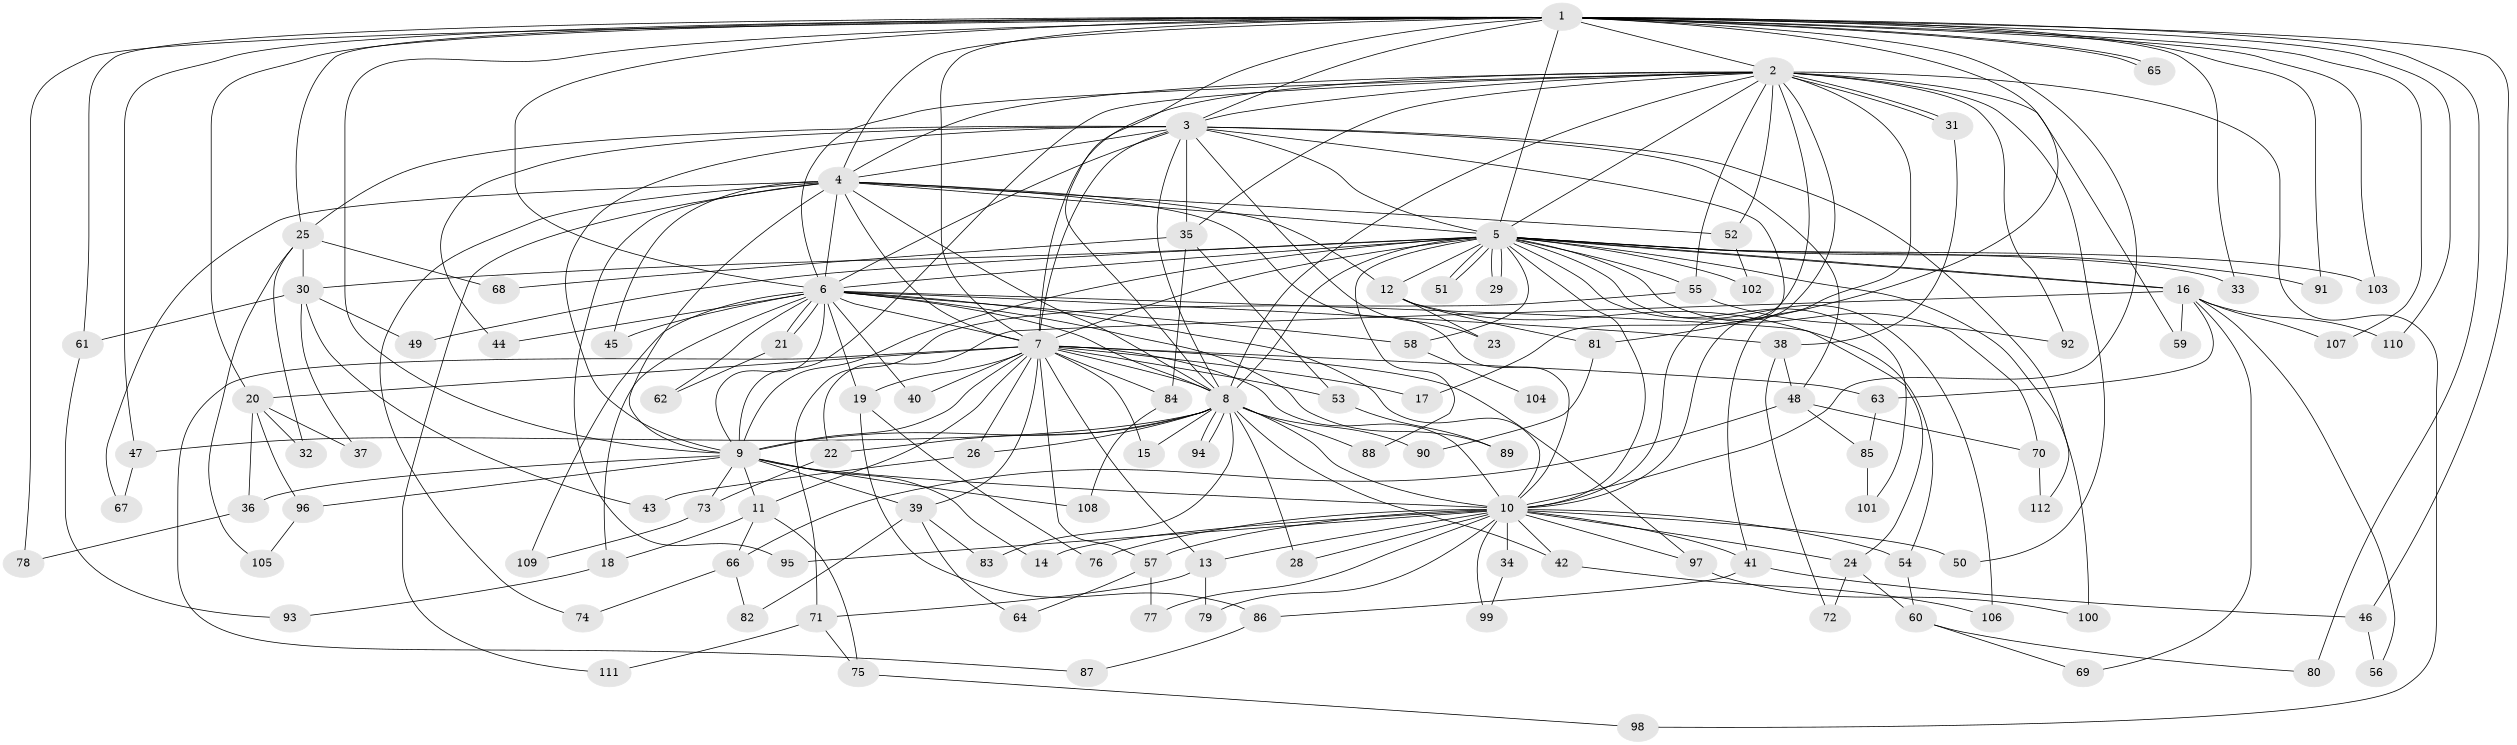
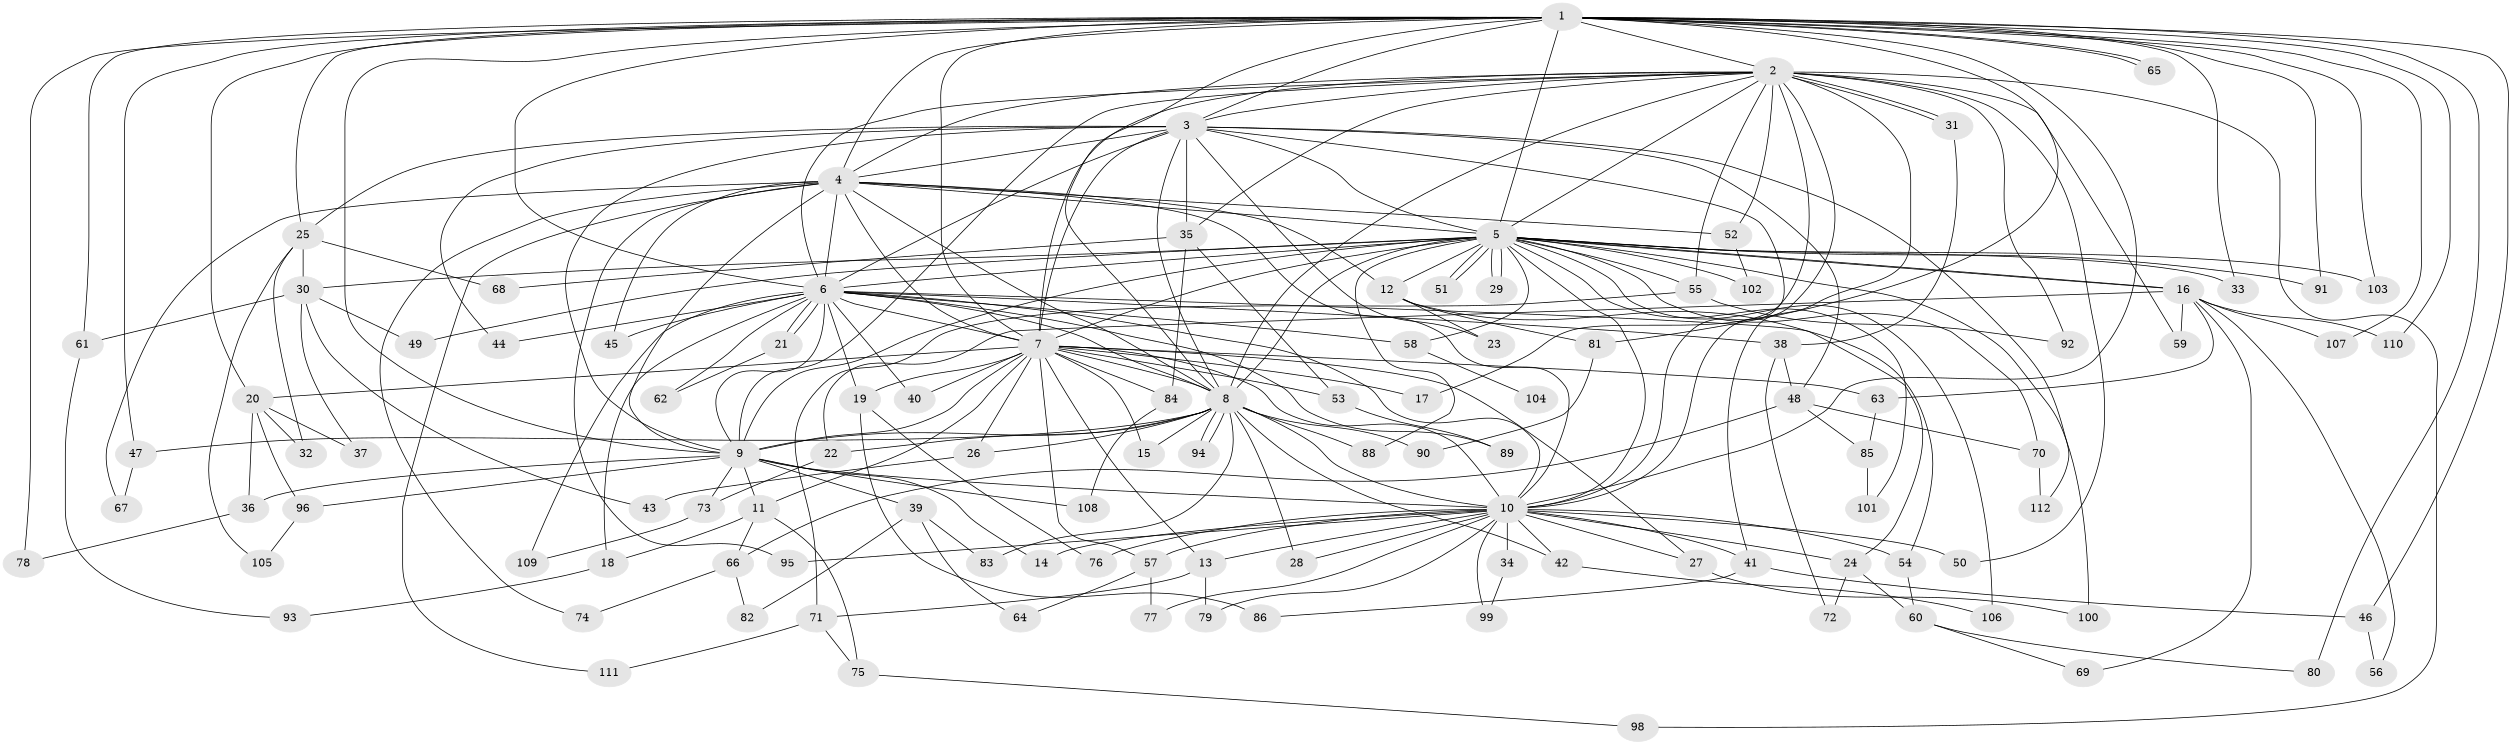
  graph {
    node [color=gray90 style=filled]
    1
    2
    3
    4
    5
    6
    7
    8
    9
    10
    20
    25
    33
    46
    47
    61
    65
    78
    80
    81
    91
    103
    107
    110
    17
    31
    35
    41
    50
    52
    55
    59
    92
    98
    23
    44
    48
    112
    12
    45
    67
    74
    95
    111
    16
    29
    30
    49
    51
    58
    70
    88
    100
    101
    102
    106
    18
    19
    21
    38
    40
    54
    62
    89
    109
    11
    13
    15
    26
    39
    53
    57
    63
    84
-   87
-   97
+   97 [label=27]
    22
    28
    42
    83
    90
    94
    14
    36
    73
    96
    108
    34
    24
    76
    77
    79
    99
    32
    37
    68
    105
    56
    93
    86
    71
    66
    85
    69
    43
    104
    72
    60
    75
    64
    82
    1 -- 2
    1 -- 3
    1 -- 4
    1 -- 5
    1 -- 6
    1 -- 7
    1 -- 8
    1 -- 9
    1 -- 10
    1 -- 20
    1 -- 25
    1 -- 33
    1 -- 46
    1 -- 47
    1 -- 61
    1 -- 65
    1 -- 65
    1 -- 78
    1 -- 80
    1 -- 81
    1 -- 91
    1 -- 103
    1 -- 107
    1 -- 110
    2 -- 3
    2 -- 4
    2 -- 5
    2 -- 6
    2 -- 7
    2 -- 8
    2 -- 9
    2 -- 10
    2 -- 17
    2 -- 31
    2 -- 31
    2 -- 35
    2 -- 41
    2 -- 50
    2 -- 52
    2 -- 55
    2 -- 59
    2 -- 92
    2 -- 98
    3 -- 4
    3 -- 5
    3 -- 6
    3 -- 7
    3 -- 8
    3 -- 9
    3 -- 10
    3 -- 25
    3 -- 35
    3 -- 23
    3 -- 44
    3 -- 48
    3 -- 112
    4 -- 5
    4 -- 6
    4 -- 7
    4 -- 8
    4 -- 9
    4 -- 10
    4 -- 52
    4 -- 12
    4 -- 45
    4 -- 67
    4 -- 74
    4 -- 95
    4 -- 111
    5 -- 6
    5 -- 7
    5 -- 8
    5 -- 9
    5 -- 10
    5 -- 33
    5 -- 91
    5 -- 103
    5 -- 55
    5 -- 12
    5 -- 16
    5 -- 16
    5 -- 29
    5 -- 29
    5 -- 30
    5 -- 49
    5 -- 51
    5 -- 51
    5 -- 58
    5 -- 70
    5 -- 88
    5 -- 100
    5 -- 101
    5 -- 102
    5 -- 106
    6 -- 7
    6 -- 8
    6 -- 9
    6 -- 10
    6 -- 44
    6 -- 45
    6 -- 58
    6 -- 18
    6 -- 19
    6 -- 21
    6 -- 21
    6 -- 38
    6 -- 40
    6 -- 54
    6 -- 62
    6 -- 89
    6 -- 109
    7 -- 8
    7 -- 9
    7 -- 10
    7 -- 20
    7 -- 17
    7 -- 19
    7 -- 40
    7 -- 11
    7 -- 13
    7 -- 15
    7 -- 26
-   7 -- 39
    7 -- 53
    7 -- 57
    7 -- 63
    7 -- 84
-   7 -- 87
    7 -- 97
    8 -- 9
    8 -- 10
    8 -- 47
    8 -- 88
    8 -- 15
    8 -- 26
    8 -- 22
    8 -- 28
    8 -- 42
    8 -- 83
    8 -- 90
    8 -- 94
    8 -- 94
    9 -- 10
    9 -- 11
    9 -- 39
    9 -- 14
    9 -- 36
    9 -- 73
    9 -- 96
    9 -- 108
    10 -- 41
    10 -- 50
    10 -- 95
    10 -- 54
    10 -- 13
    10 -- 57
    10 -- 97
    10 -- 28
    10 -- 42
    10 -- 14
    10 -- 34
    10 -- 24
    10 -- 76
    10 -- 77
    10 -- 79
    10 -- 99
    20 -- 36
    20 -- 96
    20 -- 32
    20 -- 37
    25 -- 30
    25 -- 32
    25 -- 68
    25 -- 105
    46 -- 56
    47 -- 67
    61 -- 93
    81 -- 90
    31 -- 38
    35 -- 53
    35 -- 84
    35 -- 68
    41 -- 46
    41 -- 86
    52 -- 102
    55 -- 92
    55 -- 71
    48 -- 70
    48 -- 66
    48 -- 85
    12 -- 81
    12 -- 23
    12 -- 24
    16 -- 107
    16 -- 110
    16 -- 59
    16 -- 63
    16 -- 22
    16 -- 56
    16 -- 69
    30 -- 61
    30 -- 49
    30 -- 37
    30 -- 43
    58 -- 104
    70 -- 112
    18 -- 93
    19 -- 76
    19 -- 86
    21 -- 62
    38 -- 48
    38 -- 72
    54 -- 60
    11 -- 18
    11 -- 66
    11 -- 75
    13 -- 79
    13 -- 71
    26 -- 43
    39 -- 83
    39 -- 64
    39 -- 82
    53 -- 89
    57 -- 77
    57 -- 64
    63 -- 85
    84 -- 108
    97 -- 100
    22 -- 73
    42 -- 106
    36 -- 78
    73 -- 109
    96 -- 105
    34 -- 99
    24 -- 72
    24 -- 60
-   86 -- 87
    71 -- 111
    71 -- 75
    66 -- 74
    66 -- 82
    85 -- 101
    60 -- 80
    60 -- 69
    75 -- 98
  }
